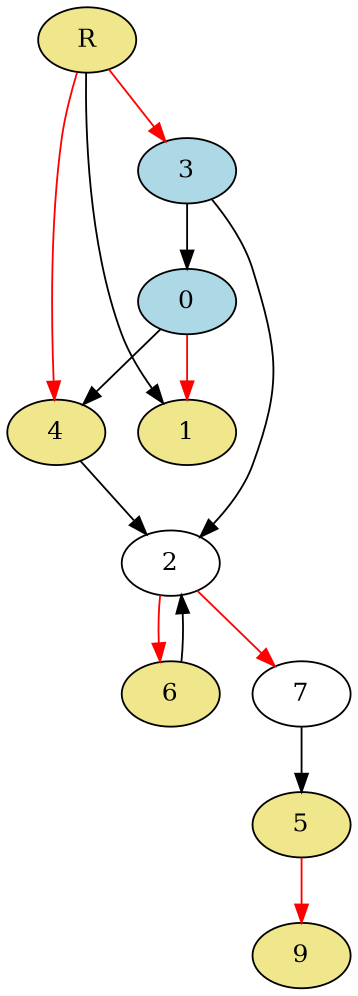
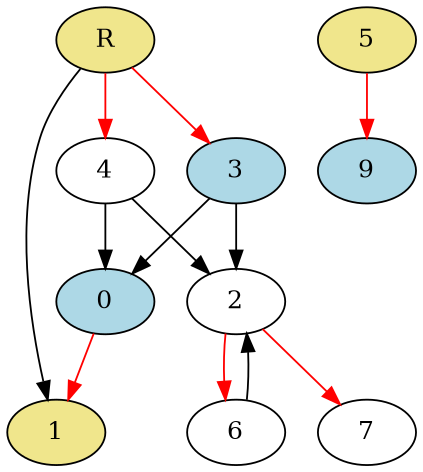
  digraph {
    node [fillcolor=khaki style=filled]
    edge [color=black]
    1
-   6
+   6 [fillcolor=white]
    2 [fillcolor=white]
    7 [fillcolor=white]
    5
    3 [fillcolor=lightblue]
    n7 [fillcolor=lightblue label=0]
-   4
-   9
+   4 [fillcolor=white]
+   9 [fillcolor=lightblue]
    R
    6 -> 2
    2 -> 6 [color=red]
    2 -> 7 [color=red]
-   7 -> 5
    5 -> 9 [color=red]
    3 -> 2
    3 -> n7
    n7 -> 1 [color=red]
    4 -> 2
-   n7 -> 4
+   4 -> n7
    R -> 1
    R -> 3 [color=red]
    R -> 4 [color=red]
  }
